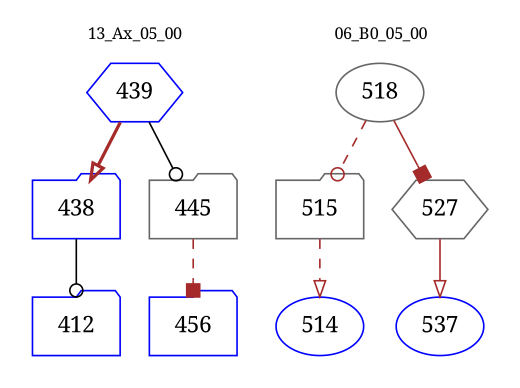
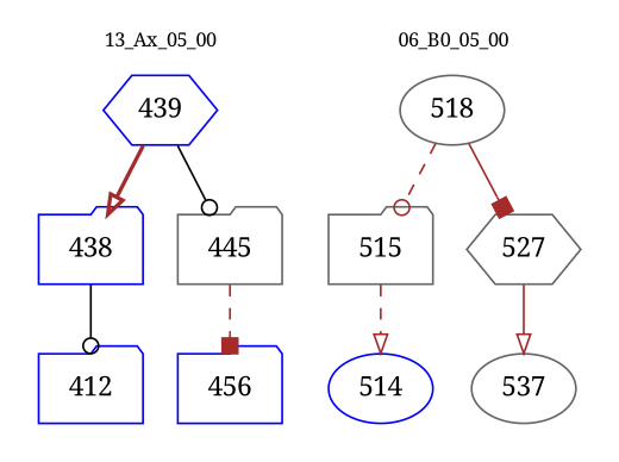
  digraph {
    fontname="Noto Serif"
    node [color=blue fontname="Noto Serif" shape=folder]
    edge [arrowhead=onormal color=brown fontname="Noto Serif" style=solid]
    n1 [label=439 shape=hexagon]
    n2 [label=438]
    n3 [color=gray40 label=445]
    n4 [label=412]
    n5 [label=456]
    n6 [color=gray40 label=518 shape=ellipse]
    n7 [color=gray40 label=515]
    n8 [color=gray40 label=527 shape=hexagon]
    n9 [label=514 shape=ellipse]
-   n10 [label=537 shape=ellipse]
+   n10 [color=gray40 label=537 shape=ellipse]
    subgraph cluster_1 {
      color=white
      fontsize=10
      label="13_Ax_05_00"
      n1
      n2
      n3
      n4
      n5
    }
    subgraph cluster_2 {
      color=white
      fontsize=10
      label="06_B0_05_00"
      n6
      n7
      n8
      n9
      n10
    }
    n1 -> n2 [style=bold]
    n1 -> n3 [arrowhead=odot color=black]
    n2 -> n4 [arrowhead=odot color=black]
    n3 -> n5 [arrowhead=box style=dashed]
    n6 -> n7 [arrowhead=odot style=dashed]
    n6 -> n8 [arrowhead=box]
    n7 -> n9 [style=dashed]
    n8 -> n10
  }
